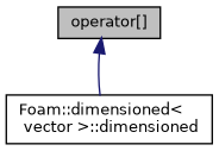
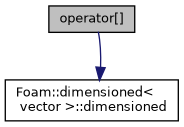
  digraph {
    rankdir=TB
    fontname="DejaVu Sans"
    node [color=black fontname="DejaVu Sans" fontsize=10 shape=record]
    n1 [fillcolor=grey75 fontcolor=black height=0.2 label="operator[]" style=filled width=0.4]
    n2 [height=0.2 label="Foam::dimensioned\<\l vector \>::dimensioned" width=0.4]
-   n1 -> n2 [color=midnightblue dir=back fontname="DejaVu Sans" fontsize=10 labelfontname=Helvetica labelfontsize=10 style=solid]
+   n2 -> n1 [color=midnightblue dir=back fontname="DejaVu Sans" fontsize=10 labelfontname=Helvetica labelfontsize=10 style=solid]
  }
